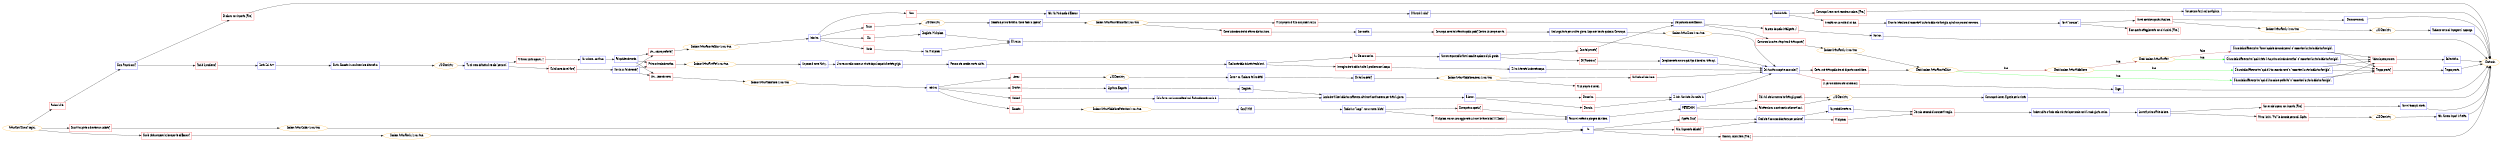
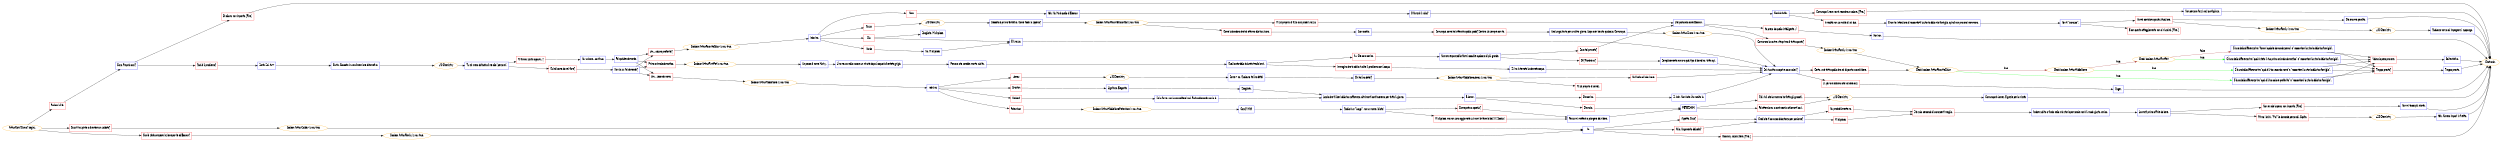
  digraph {
    fontname="Patrick Hand"
    rankdir=LR
    node [color=blue fontname="Patrick Hand" shape=box]
    edge [fontname="Patrick Hand"]
    "ArthurRank1Convo1 begins." [color=orange shape=""]
    n2 [color=red label="Cosa ti ha spinto a diventare un soldato?"]
    n3 [color=red label="Com'è stato crescere insieme per te ed Eleanor?"]
    n4 [color=red label="Parlami di te."]
    n5 [color=orange label="Boolean ArthurSoldier is now true." shape=""]
    n6 [color=orange label="Boolean ArthurFamily is now true." shape=""]
    n7 [label="Cosa. Proprio così?"]
    n8 [label="No."]
    n9 [color=red label="Qual è il problema?"]
    n10 [color=red label="Ok allora, non importa. [Fine.]"]
    n11 [color=red label="Aspetta. Cosa?"]
    n12 [color=red label="Ahia. Argomento delicato?"]
    n13 [color=red label="Ooookay, lascia stare. [Fine.]"]
    n14 [label="Santo Sol, tu--"]
    "Chat ends." [color=orange shape=""]
    n16 [label="Credi che ti conosca abbastanza per parlarne?"]
    n17 [label="Giusto. Bloccato in una dimensione alternativa."]
    n18 [color=red label="Mi dispiace."]
-   n19 [label="No, probabilmente no."]
+   n19 [color=red label="No, probabilmente no."]
    n20 [color=orange label="+10 Chemistry" shape=""]
    n21 [color=red label="Sto solo cercando di conoscerti meglio."]
    n22 [label="Tu sei meno abituato di me alle \"persone\"."]
    n23 [label="Andare subito a fondo nella mia storia personale non è il modo giusto, amico."]
    n24 [color=red label="Quindi come dovrei fare?"]
    n25 [color=red label="Mi fermo subito oppure...?"]
    n26 [label="Dovresti prima offrire da bere."]
    n27 [label="Non lo so, fai domande?"]
    n28 [label="No, va bene... continua."]
    n29 [color=red label="Prima i drink. *Poi* le domande personali. Capito."]
    n30 [color=red label="Non ne vale la pena, non importa. [Fine.]"]
    n31 [color=red label="Um... colore preferito?"]
    n32 [color=red label="Um... secondo nome."]
    n33 [color=red label="Primo animale domestico."]
    n34 [label="Fai qualche domanda."]
    n35 [color=orange label="+20 Chemistry" shape=""]
    n36 [label="Non mi tocca più niente."]
    n37 [color=orange label="Boolean ArthurFavoriteColor is now true." shape=""]
    n38 [color=orange label="Boolean ArthurMiddleName is now true." shape=""]
    n39 [color=orange label="Boolean ArthurFirstPet is now true." shape=""]
    n40 [label="Heh. Almeno impari in fretta."]
    n41 [label="Indovina."]
    n42 [label="Indovina."]
    n43 [label="Un pesce di nome Murky."]
    n44 [color=red label=Verde]
    n45 [color=red label=Nero]
    n46 [color=red label=Rosso]
    n47 [color=red label=Blu]
    n48 [color=red label=Herbert]
    n49 [color=red label=James]
-   n50 [color=red label=Bloccato]
+   n50 [color=red label=Petersham]
    n51 [color=red label=Braxton]
    n52 [label="L'ho messo nella vasca e un minuto dopo l'acqua è diventata grigia."]
    n53 [label="No. Mi dispiace."]
    n54 [label="Heh. No. Ma è quello di Eleanor."]
    n55 [color=orange label="+10 Chemistry" shape=""]
    n56 [label="Sbagliato. Mi dispiace."]
    n57 [label="Se lo fosse, non lo ammetterei mai. Fortunatamente non lo è."]
    n58 [color=orange label="+10 Chemistry" shape=""]
    n59 [color=orange label="Boolean ArthurMiddleNamePetersham is now true." shape=""]
    n60 [label="Dignitoso. Elegante."]
    n61 [label="Pensavo che sarebbe morto subito."]
    n62 [label="È il rosso."]
    n63 [label="O forse è il viola?"]
    n64 [label="Beccato al primo tentativo. Come facevi a saperlo?"]
    n65 [label="Lascia che ti liberi dalla tua sofferenza, altrimenti continueremo per tutto il giorno."]
    n66 [label="Come - no. Qualcuno te l'ha detto!"]
    n67 [label="Cosa?! HAH!"]
    n68 [label="Sbagliato."]
    n69 [label="Quel bastardello è durato tredici anni."]
    n70 [label="Sei riuscito a scoprire cosa volevi?"]
    n71 [label="Cambia tutto."]
    n72 [color=orange label="Boolean ArthurFavoriteColorRed is now true." shape=""]
    n73 [label="È James."]
    n74 [label="Chi te l'ha detto?!"]
    n75 [label="Quello è un *luogo*, non un nome, idiota!"]
    n76 [color=red label="Immagino che tu abbia risolto il problema con l'acqua."]
    n77 [color=red label="Aw. Che cosa carina."]
    n78 [color=red label="Certo, se è tutto quello che sei disposto a condividere."]
    n79 [color=red label="Sì, per ora diciamo che va bene così."]
    n80 [color=red label="Comunque il nero non è neanche un colore. [Fine.]"]
    n81 [color=red label="In realtà non so molto di voi due."]
    n82 [color=red label="Come la bandana che hai attorno alla tua skana."]
    n83 [color=red label="Mi sai proprio di tizio a cui piace il rosso."]
    n84 [color=red label="Che noia."]
    n85 [color=red label="Che carino."]
    n86 [color=orange label="Boolean ArthurMiddleNameJames is now true." shape=""]
    n87 [color=red label="Mi dispiace, ma non sono aggiornato sui nomi britannici del XX Secolo!"]
    n88 [color=red label="Come potevo saperlo?"]
    n89 [label="Sì, ho sistemato la dannata acqua."]
    n90 [label="Non era responsabile farmi accudire qualcosa di più grande."]
    n91 [color=orange label="Check boolean ArthurFavoriteColor" shape=""]
    n92 [label="Roger."]
    n93 [label="Non pensavo fossi così puntiglioso."]
    n94 [label="E non ho intenzione di raccontarti la storia della mia famiglia, quindi non provarci nemmeno."]
    n95 [label="Buon occhio."]
    n96 [label="Stai parlando come Eleanor."]
    n97 [label="Sì, beh. Non è che l'ho scelto io."]
    n98 [color=red label="Ho tirato ad indovinare."]
    n99 [color=red label="Mi sai proprio di James."]
    n100 [label="Penso mi metterò a piangere dal ridere."]
    n101 [color=red label="Oh? Perché no?"]
    n102 [color=red label="Cosa hai provato?"]
    n103 [label="C'è una bella differenza tra \"qual è il tuo colore preferito\" e \"raccontami la storia della tua famiglia\"."]
    n104 [color=orange label="Check boolean ArthurMiddleName" shape=""]
    n105 [label="Non ti *conosco*."]
    n106 [color=red label="Comunque, come hai ottenuto quella spada? Sembra sia sempre con te."]
    n107 [color=red label="Com'erano le vostre vite prima di tutto questo?"]
    n108 [color=red label="Ho preso da quello intelligente. ;)"]
    n109 [label="PETERSHAM!"]
    n110 [label="Semplicemente non ero quel tipo di bambino, tutto qui."]
    n111 [color=red label="Troppo presto?"]
    n112 [color=red label="Valeva la pena provare."]
    n113 [label="C'è una bella differenza tra \"qual è il tuo secondo nome\" e \"raccontami la storia della tua famiglia\"."]
    n114 [color=orange label="Check boolean ArthurFirstPet" shape=""]
    n115 [color=red label="Vorrei cambiare questa situazione."]
    n116 [color=red label="E con questo atteggiamento non ci riuscirai. [Fine.]"]
    n117 [label="Una lunga storia per un altro giorno. Dopo aver bevuto qualcosa. Comunque."]
    n118 [color=orange label="Boolean ArthurFamily is now true." shape=""]
    n119 [label="Har har."]
    n120 [color=red label="Fai attenzione, o comincerò a chiamarti così."]
    n121 [color=red label="Ridi, ridi, che la mamma ha fatto gli gnocchi."]
    n122 [label="Troppo presto."]
    n123 [label="Bel tentativo."]
    n124 [label="C'è una bella differenza tra \"qual è stato il tuo primo animale domestico\" e \"raccontami la storia della tua famiglia\"."]
    n125 [label="C'è una bella differenza tra \"fammi qualche domanda scema\" e \"raccontami la storia della tua famiglia\"."]
    n126 [color=orange label="Boolean ArthurFamily is now true." shape=""]
-   n127 [label="Che enorme ends."]
+   n127 [label="Che enorme perdita."]
    n128 [color=orange label="Boolean ArthurSkana is now true." shape=""]
    n129 [color=orange label="+10 Chemistry" shape=""]
    n130 [color=orange label="+10 Chemistry" shape=""]
    n131 [label="Comunque è James. E grazie per la risate."]
    n132 [label="Qualcosa verso cui impegnarsi, suppongo."]
    "ArthurRank1Convo1 begins." -> n2
    "ArthurRank1Convo1 begins." -> n3
    "ArthurRank1Convo1 begins." -> n4
    n2 -> n5
    n3 -> n6
    n4 -> n7
    n5 -> n8
    n6 -> n8
    n7 -> n9
    n7 -> n10
    n8 -> n11
    n8 -> n12
    n8 -> n13
    n9 -> n14
    n10 -> "Chat ends."
    n11 -> n16
    n12 -> n16
    n13 -> "Chat ends."
    n14 -> n17
    n16 -> n18
    n16 -> n19
    n17 -> n20
    n18 -> n21
    n19 -> n21
    n20 -> n22
    n21 -> n23
    n22 -> n24
    n22 -> n25
    n23 -> n26
    n24 -> n27
    n25 -> n28
    n26 -> n29
    n26 -> n30
    n27 -> n31
    n27 -> n32
    n27 -> n33
    n28 -> n34
    n29 -> n35
    n30 -> n36
    n31 -> n37
    n32 -> n38
    n33 -> n39
    n34 -> n31
    n34 -> n32
    n34 -> n33
    n35 -> n40
    n36 -> "Chat ends."
    n37 -> n41
    n38 -> n42
    n39 -> n43
    n40 -> "Chat ends."
    n41 -> n44
    n41 -> n45
    n41 -> n46
    n41 -> n47
    n42 -> n48
    n42 -> n49
    n42 -> n50
    n42 -> n51
    n43 -> n52
    n44 -> n53
    n45 -> n54
    n46 -> n55
    n47 -> n56
    n48 -> n57
    n49 -> n58
    n50 -> n59
    n51 -> n60
    n52 -> n61
    n53 -> n62
    n54 -> n63
    n55 -> n64
-   n56 -> n62
+   n47 -> n62
    n57 -> n65
    n58 -> n66
    n59 -> n67
    n60 -> n68
    n61 -> n69
    n62 -> n70
    n63 -> n71
    n64 -> n72
    n65 -> n73
    n66 -> n74
    n67 -> n75
    n68 -> n65
    n69 -> n76
    n69 -> n77
    n70 -> n78
-   n70 -> n79 [color=brown]
+   n70 -> n79
    n71 -> n80
    n71 -> n81
    n72 -> n82
    n72 -> n83
    n73 -> n84
    n73 -> n85
    n74 -> n86
    n75 -> n87
    n75 -> n88
    n76 -> n89
    n77 -> n90
    n78 -> n91
    n79 -> n92
    n80 -> n93
    n81 -> n94
    n82 -> n95
    n83 -> n96
-   n84 -> n97
+   n84 -> n109
    n85 -> n97
    n86 -> n98
    n86 -> n99
    n87 -> n100
    n88 -> n100
    n89 -> n70
    n90 -> n101
    n90 -> n102
    n91 -> n103 [color=green label=true]
    n91 -> n104 [color=brown label=true]
    n92 -> "Chat ends."
    n93 -> "Chat ends."
    n94 -> n105
    n95 -> n106
    n96 -> n107
    n96 -> n108
    n97 -> n70
    n98 -> n70
    n100 -> n109
    n101 -> n110
    n102 -> n96
    n103 -> n111
    n103 -> n112
    n104 -> n113 [color=green label=true]
    n104 -> n114 [color=brown label=true]
    n105 -> n115
    n105 -> n116
    n106 -> n117
    n107 -> n118
    n108 -> n119
    n109 -> n120
    n109 -> n121
    n110 -> n70
    n111 -> n122
    n112 -> n123
    n113 -> n111
    n113 -> n112
    n114 -> n124 [color=green label=true]
    n114 -> n125 [color=brown label=false]
    n115 -> n126
    n115 -> n127
    n117 -> n128
    n118 -> n91
    n119 -> "Chat ends."
    n120 -> n129
    n121 -> n129
    n122 -> "Chat ends."
    n123 -> "Chat ends."
    n124 -> n111
    n124 -> n112
    n125 -> n111
    n125 -> n112
    n126 -> n130
    n127 -> "Chat ends."
    n128 -> n70
    n129 -> n131
    n130 -> n132
    n131 -> "Chat ends."
    n132 -> "Chat ends."
  }
